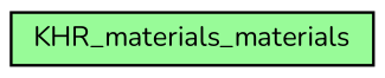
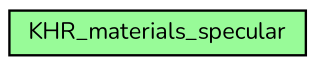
  digraph {
    rankdir=LR
    fontname=Nunito
-   n1 [color=black fillcolor=palegreen fontname=Nunito fontsize=10 height=0.2 label=KHR_materials_materials shape=record style=filled width=0.4]
+   n1 [color=black fillcolor=palegreen fontname=Nunito fontsize=10 height=0.2 label=KHR_materials_specular shape=record style=filled width=0.4]
  }
